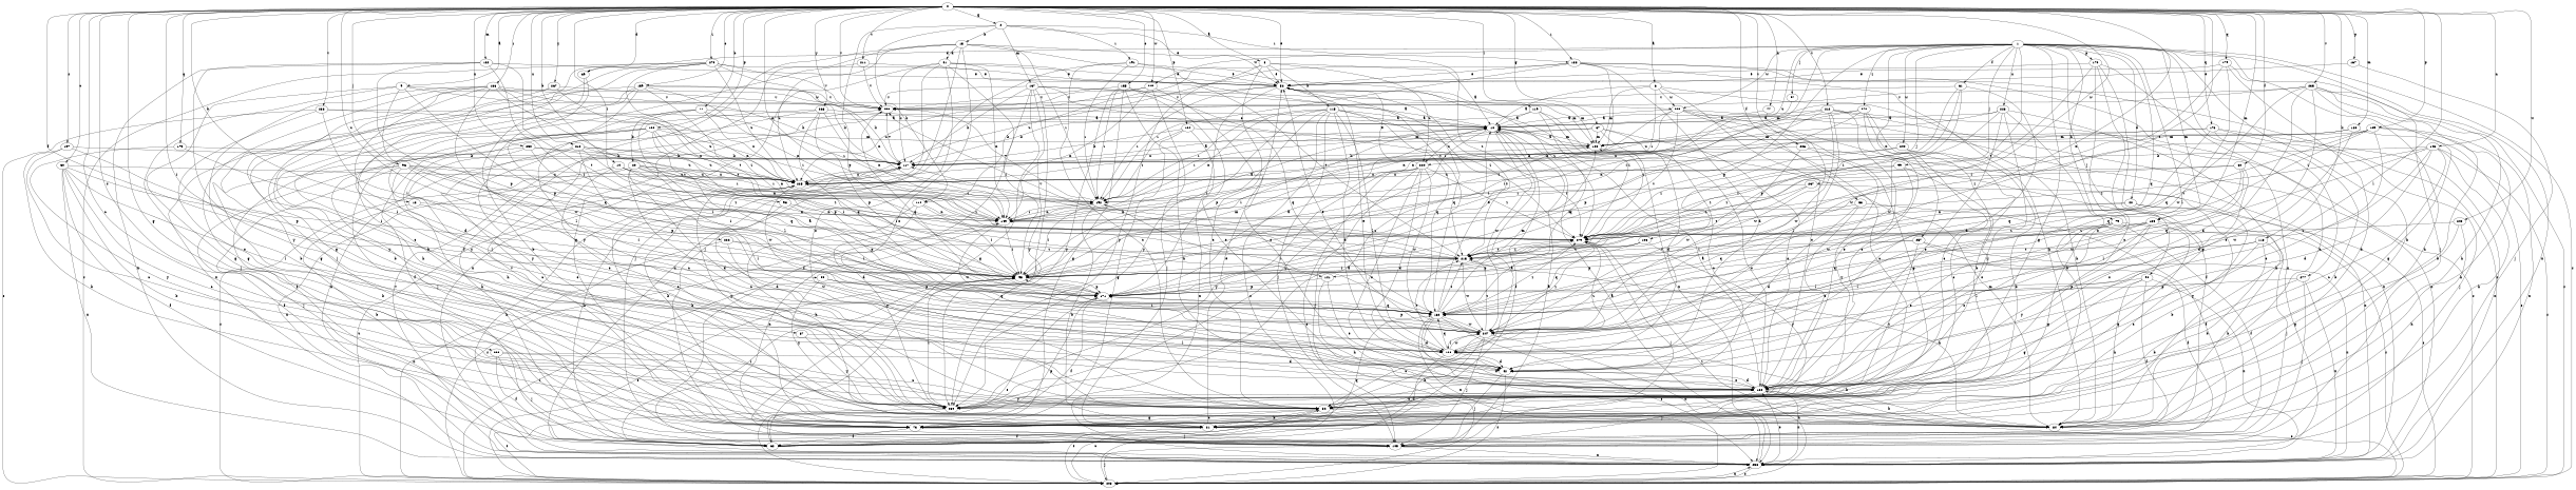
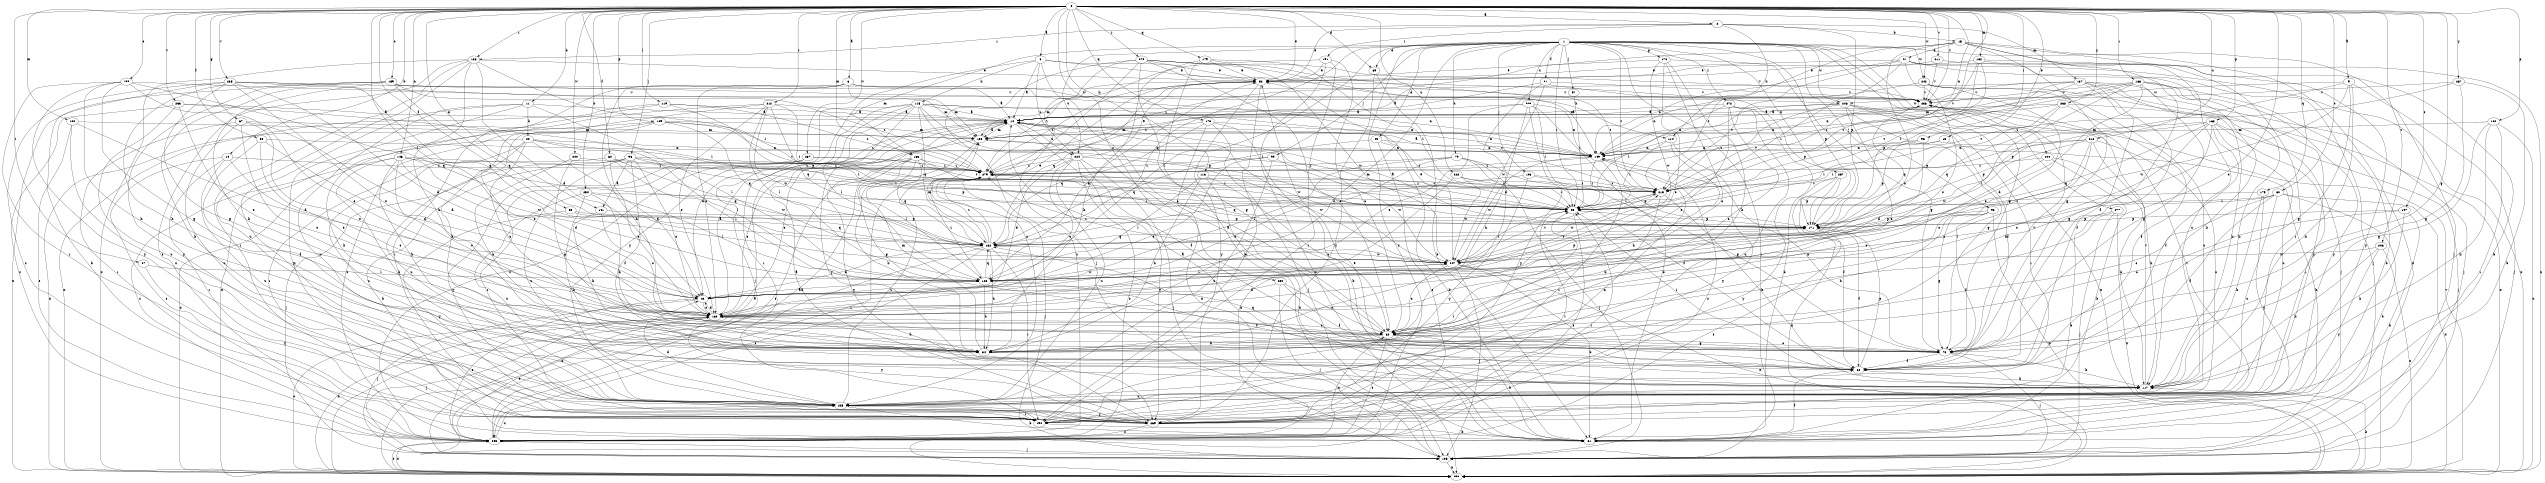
  strict digraph {
    0
    2
    6
    8
    9
    11
    13
    14
    30
    32
    39
    52
    53
    55
    60
    67
    73
-   77
    87
    93
    96
    113
    119
    128
    130
    132
    135
    141
    146
    149
    155
    159
    164
-   167
    168
    169
    173
    175
    179
    186
    188
    197
    200
    206
    211
    212
    215
    218
    222
    233
    235
    236
    237
    240
    242
    250
    267
    268
    270
    171
    15
    114
    137
    191
    84
    246
    10
    138
    160
    192
    224
    115
    269
    105
    117
    247
    20
    225
    95
    21
    203
    279
    258
    62
    182
    42
    1
    40
    61
    79
    97
    98
    99
    103
    170
    223
    244
    257
    272
    277
    41
    0 -> 2 [label=a]
    0 -> 6 [label=a]
    0 -> 8 [label=a]
    0 -> 9 [label=a]
    0 -> 11 [label=b]
    0 -> 13 [label=b]
    0 -> 14 [label=b]
    0 -> 30 [label=c]
    0 -> 32 [label=c]
    0 -> 39 [label=d]
    0 -> 52 [label=e]
    0 -> 53 [label=f]
    0 -> 55 [label=f]
    0 -> 60 [label=f]
    0 -> 67 [label=g]
    0 -> 73 [label=g]
-   0 -> 77 [label=h]
    0 -> 87 [label=i]
    0 -> 93 [label=i]
    0 -> 96 [label=j]
    0 -> 113 [label=k]
    0 -> 119 [label=l]
    0 -> 128 [label=l]
    0 -> 130 [label=m]
    0 -> 132 [label=m]
    0 -> 135 [label=m]
    0 -> 141 [label=n]
    0 -> 146 [label=n]
    0 -> 149 [label=n]
    0 -> 155 [label=o]
    0 -> 159 [label=o]
    0 -> 164 [label=p]
-   0 -> 167 [label=p]
    0 -> 168 [label=p]
    0 -> 169 [label=p]
    0 -> 173 [label=q]
    0 -> 175 [label=q]
    0 -> 179 [label=q]
    0 -> 186 [label=r]
    0 -> 188 [label=r]
    0 -> 197 [label=s]
    0 -> 200 [label=s]
    0 -> 206 [label=t]
    0 -> 211 [label=t]
    0 -> 212 [label=t]
    0 -> 215 [label=t]
    0 -> 218 [label=u]
    0 -> 222 [label=u]
    0 -> 233 [label=v]
    0 -> 235 [label=v]
    0 -> 236 [label=v]
    0 -> 237 [label=w]
    0 -> 240 [label=w]
    0 -> 242 [label=w]
    0 -> 250 [label=x]
    0 -> 267 [label=y]
    0 -> 268 [label=y]
    0 -> 270 [label=z]
    2 -> 52 [label=e]
    2 -> 188 [label=r]
    2 -> 171 [label=p]
    2 -> 15 [label=b]
    2 -> 114 [label=k]
    2 -> 137 [label=m]
    2 -> 191 [label=r]
    6 -> 84 [label=h]
    6 -> 246 [label=w]
    6 -> 10 [label=a]
    6 -> 138 [label=m]
    6 -> 160 [label=o]
    6 -> 192 [label=r]
    8 -> 32 [label=c]
    8 -> 52 [label=e]
    8 -> 114 [label=k]
    8 -> 10 [label=a]
    8 -> 224 [label=u]
    8 -> 115 [label=k]
    8 -> 269 [label=y]
    9 -> 73 [label=g]
    9 -> 171 [label=p]
    9 -> 246 [label=w]
    9 -> 105 [label=j]
    9 -> 117 [label=k]
    9 -> 247 [label=w]
    11 -> 128 [label=l]
    11 -> 10 [label=a]
    11 -> 192 [label=r]
    11 -> 269 [label=y]
    11 -> 20 [label=b]
    11 -> 225 [label=u]
    13 -> 149 [label=n]
    13 -> 95 [label=i]
    13 -> 21 [label=b]
    14 -> 32 [label=c]
    14 -> 192 [label=r]
    14 -> 225 [label=u]
    14 -> 203 [label=s]
    14 -> 279 [label=z]
    30 -> 32 [label=c]
    30 -> 128 [label=l]
    30 -> 225 [label=u]
    30 -> 95 [label=i]
    30 -> 21 [label=b]
    30 -> 258 [label=x]
    30 -> 62 [label=f]
    32 -> 73 [label=g]
    32 -> 84 [label=h]
    32 -> 10 [label=a]
    32 -> 21 [label=b]
    32 -> 203 [label=s]
    39 -> 269 [label=y]
    39 -> 21 [label=b]
    52 -> 236 [label=v]
    52 -> 138 [label=m]
    52 -> 192 [label=r]
    52 -> 269 [label=y]
    52 -> 279 [label=z]
    52 -> 182 [label=q]
    53 -> 149 [label=n]
    53 -> 160 [label=o]
    53 -> 62 [label=f]
    53 -> 42 [label=d]
    55 -> 171 [label=p]
    55 -> 269 [label=y]
    55 -> 182 [label=q]
    60 -> 128 [label=l]
    60 -> 160 [label=o]
    60 -> 247 [label=w]
    60 -> 225 [label=u]
    60 -> 279 [label=z]
    67 -> 32 [label=c]
    67 -> 138 [label=m]
    67 -> 160 [label=o]
    67 -> 192 [label=r]
    67 -> 225 [label=u]
    67 -> 42 [label=d]
    73 -> 32 [label=c]
    73 -> 149 [label=n]
    73 -> 236 [label=v]
    73 -> 105 [label=j]
    73 -> 117 [label=k]
    73 -> 62 [label=f]
-   77 -> 10 [label=a]
-   77 -> 247 [label=w]
    87 -> 128 [label=l]
    87 -> 269 [label=y]
    93 -> 149 [label=n]
    93 -> 171 [label=p]
    93 -> 42 [label=d]
    96 -> 141 [label=a]
    96 -> 171 [label=p]
    96 -> 160 [label=o]
    96 -> 105 [label=j]
    96 -> 225 [label=u]
    96 -> 95 [label=i]
    96 -> 21 [label=b]
    96 -> 279 [label=z]
    96 -> 62 [label=f]
    113 -> 32 [label=c]
    113 -> 128 [label=l]
    113 -> 215 [label=t]
    113 -> 84 [label=h]
    113 -> 21 [label=b]
    119 -> 10 [label=a]
    119 -> 117 [label=k]
    119 -> 279 [label=z]
    119 -> 258 [label=x]
    119 -> 182 [label=q]
    128 -> 52 [label=e]
    128 -> 215 [label=t]
    128 -> 84 [label=h]
    128 -> 247 [label=w]
    128 -> 279 [label=z]
    128 -> 62 [label=f]
    128 -> 182 [label=q]
    128 -> 42 [label=d]
    130 -> 138 [label=m]
    130 -> 225 [label=u]
    130 -> 203 [label=s]
    130 -> 42 [label=d]
    132 -> 52 [label=e]
    132 -> 215 [label=t]
    132 -> 171 [label=p]
    132 -> 269 [label=y]
    132 -> 95 [label=i]
    132 -> 258 [label=x]
    135 -> 73 [label=g]
    135 -> 128 [label=l]
    135 -> 160 [label=o]
    135 -> 269 [label=y]
    135 -> 95 [label=i]
    135 -> 203 [label=s]
    135 -> 279 [label=z]
    135 -> 182 [label=q]
    141 -> 171 [label=p]
    141 -> 84 [label=h]
    141 -> 160 [label=o]
    146 -> 32 [label=c]
    146 -> 84 [label=h]
    146 -> 117 [label=k]
    146 -> 247 [label=w]
    146 -> 203 [label=s]
    146 -> 279 [label=z]
    146 -> 182 [label=q]
    146 -> 42 [label=d]
    149 -> 10 [label=a]
    149 -> 192 [label=r]
    149 -> 247 [label=w]
    149 -> 95 [label=i]
    149 -> 203 [label=s]
    149 -> 279 [label=z]
    155 -> 73 [label=g]
    155 -> 236 [label=v]
    155 -> 84 [label=h]
    155 -> 160 [label=o]
    155 -> 192 [label=r]
    155 -> 269 [label=y]
    155 -> 182 [label=q]
    159 -> 149 [label=n]
    159 -> 236 [label=v]
    159 -> 84 [label=h]
    159 -> 269 [label=y]
    159 -> 117 [label=k]
    159 -> 279 [label=z]
    159 -> 258 [label=x]
    159 -> 182 [label=q]
    164 -> 73 [label=g]
    164 -> 138 [label=m]
    164 -> 192 [label=r]
    164 -> 117 [label=k]
    164 -> 258 [label=x]
-   167 -> 52 [label=e]
-   167 -> 105 [label=j]
    168 -> 32 [label=c]
    168 -> 171 [label=p]
    168 -> 84 [label=h]
    168 -> 138 [label=m]
    168 -> 192 [label=r]
    168 -> 105 [label=j]
    168 -> 225 [label=u]
    168 -> 62 [label=f]
    168 -> 182 [label=q]
    169 -> 215 [label=t]
    169 -> 84 [label=h]
    169 -> 138 [label=m]
    169 -> 160 [label=o]
    169 -> 279 [label=z]
    169 -> 258 [label=x]
    169 -> 182 [label=q]
    173 -> 149 [label=n]
    173 -> 138 [label=m]
    173 -> 105 [label=j]
    173 -> 21 [label=b]
    173 -> 258 [label=x]
    173 -> 182 [label=q]
    175 -> 269 [label=y]
    175 -> 117 [label=k]
    175 -> 95 [label=i]
    179 -> 52 [label=e]
    179 -> 84 [label=h]
    179 -> 247 [label=w]
    179 -> 95 [label=i]
    179 -> 21 [label=b]
    186 -> 73 [label=g]
    186 -> 128 [label=l]
    186 -> 149 [label=n]
    186 -> 215 [label=t]
    186 -> 236 [label=v]
    186 -> 269 [label=y]
    186 -> 117 [label=k]
    186 -> 21 [label=b]
    186 -> 42 [label=d]
    188 -> 52 [label=e]
    188 -> 84 [label=h]
    188 -> 192 [label=r]
    188 -> 225 [label=u]
    188 -> 95 [label=i]
    188 -> 203 [label=s]
    188 -> 258 [label=x]
    188 -> 42 [label=d]
    197 -> 32 [label=c]
    197 -> 171 [label=p]
    197 -> 117 [label=k]
    197 -> 21 [label=b]
    200 -> 32 [label=c]
    200 -> 105 [label=j]
    200 -> 62 [label=f]
    200 -> 42 [label=d]
    206 -> 269 [label=y]
    206 -> 117 [label=k]
    206 -> 247 [label=w]
    206 -> 258 [label=x]
    211 -> 52 [label=e]
    211 -> 236 [label=v]
    211 -> 21 [label=b]
    212 -> 128 [label=l]
    212 -> 171 [label=p]
    212 -> 10 [label=a]
    212 -> 160 [label=o]
    212 -> 247 [label=w]
    212 -> 95 [label=i]
    212 -> 203 [label=s]
    212 -> 258 [label=x]
    215 -> 236 [label=v]
    215 -> 84 [label=h]
    215 -> 117 [label=k]
    215 -> 247 [label=w]
    215 -> 95 [label=i]
    215 -> 279 [label=z]
    218 -> 32 [label=c]
    218 -> 149 [label=n]
    218 -> 160 [label=o]
    218 -> 117 [label=k]
    218 -> 247 [label=w]
    218 -> 225 [label=u]
    218 -> 95 [label=i]
    222 -> 215 [label=t]
    222 -> 247 [label=w]
    222 -> 95 [label=i]
    222 -> 203 [label=x]
    233 -> 10 [label=a]
    233 -> 160 [label=o]
    233 -> 225 [label=u]
    233 -> 95 [label=i]
    233 -> 203 [label=s]
    235 -> 73 [label=g]
    235 -> 236 [label=v]
    235 -> 84 [label=h]
    235 -> 138 [label=m]
    235 -> 160 [label=o]
    235 -> 21 [label=b]
    235 -> 203 [label=s]
    235 -> 182 [label=q]
    235 -> 42 [label=d]
    236 -> 10 [label=a]
    236 -> 182 [label=q]
    237 -> 215 [label=t]
    237 -> 192 [label=r]
    237 -> 269 [label=y]
    237 -> 279 [label=z]
    240 -> 73 [label=g]
    240 -> 84 [label=h]
    240 -> 279 [label=z]
    242 -> 149 [label=n]
    242 -> 236 [label=v]
    242 -> 160 [label=o]
    242 -> 105 [label=j]
    242 -> 225 [label=u]
    250 -> 128 [label=l]
    250 -> 84 [label=h]
    250 -> 117 [label=k]
    250 -> 225 [label=u]
    250 -> 95 [label=i]
    267 -> 73 [label=g]
    267 -> 215 [label=t]
    267 -> 236 [label=v]
    267 -> 21 [label=b]
    268 -> 149 [label=n]
    268 -> 171 [label=p]
-   268 -> 10 [label=o]
+   268 -> 10 [label=a]
    268 -> 258 [label=x]
    268 -> 62 [label=f]
    268 -> 182 [label=q]
    270 -> 32 [label=c]
    270 -> 52 [label=e]
    270 -> 73 [label=g]
    270 -> 149 [label=n]
    270 -> 215 [label=t]
    270 -> 236 [label=v]
    270 -> 105 [label=j]
    270 -> 225 [label=u]
    270 -> 203 [label=s]
    171 -> 10 [label=a]
    171 -> 203 [label=s]
    171 -> 62 [label=f]
    171 -> 182 [label=q]
    15 -> 73 [label=g]
    15 -> 215 [label=t]
    15 -> 160 [label=o]
    15 -> 192 [label=r]
    15 -> 105 [label=j]
    15 -> 225 [label=u]
    15 -> 279 [label=z]
    15 -> 62 [label=f]
    15 -> 41 [label=d]
    114 -> 149 [label=n]
    114 -> 84 [label=h]
    114 -> 269 [label=y]
    114 -> 95 [label=i]
    137 -> 73 [label=g]
    137 -> 236 [label=v]
    137 -> 10 [label=a]
    137 -> 138 [label=m]
    137 -> 269 [label=y]
    137 -> 105 [label=j]
    137 -> 117 [label=k]
    137 -> 279 [label=z]
    137 -> 62 [label=f]
    191 -> 32 [label=c]
    191 -> 52 [label=e]
    191 -> 192 [label=r]
    191 -> 279 [label=z]
    191 -> 258 [label=x]
    84 -> 138 [label=m]
    246 -> 32 [label=c]
    246 -> 73 [label=g]
    246 -> 149 [label=n]
    246 -> 215 [label=t]
    246 -> 10 [label=a]
    246 -> 192 [label=r]
    246 -> 258 [label=x]
    246 -> 62 [label=f]
    10 -> 138 [label=m]
    10 -> 224 [label=u]
    10 -> 269 [label=y]
    10 -> 247 [label=w]
    10 -> 95 [label=i]
    10 -> 62 [label=f]
+   138 -> 149 [label=n]
    138 -> 10 [label=a]
    138 -> 160 [label=o]
    138 -> 117 [label=k]
    160 -> 32 [label=c]
    160 -> 84 [label=h]
    160 -> 10 [label=a]
    160 -> 269 [label=y]
    160 -> 105 [label=j]
    160 -> 258 [label=x]
    160 -> 42 [label=d]
    192 -> 149 [label=n]
    192 -> 236 [label=v]
    192 -> 95 [label=i]
    192 -> 21 [label=b]
    224 -> 52 [label=e]
    224 -> 160 [label=o]
    224 -> 269 [label=y]
    224 -> 105 [label=j]
    224 -> 247 [label=w]
    224 -> 225 [label=u]
    224 -> 203 [label=s]
    224 -> 279 [label=z]
    224 -> 42 [label=d]
    115 -> 128 [label=l]
    115 -> 149 [label=n]
    115 -> 215 [label=t]
    115 -> 171 [label=p]
    115 -> 10 [label=a]
    115 -> 192 [label=r]
    115 -> 105 [label=j]
    115 -> 95 [label=i]
    115 -> 203 [label=s]
    115 -> 182 [label=q]
    115 -> 42 [label=d]
    269 -> 10 [label=a]
    269 -> 95 [label=i]
    269 -> 203 [label=s]
    105 -> 10 [label=a]
    105 -> 258 [label=x]
    117 -> 236 [label=v]
    117 -> 10 [label=a]
    117 -> 225 [label=u]
    247 -> 32 [label=c]
    247 -> 52 [label=e]
    247 -> 128 [label=l]
    247 -> 215 [label=t]
    247 -> 171 [label=p]
    247 -> 105 [label=j]
    247 -> 95 [label=i]
    247 -> 21 [label=b]
    247 -> 279 [label=z]
    247 -> 258 [label=x]
    20 -> 32 [label=c]
    20 -> 128 [label=l]
    20 -> 149 [label=n]
    20 -> 192 [label=r]
    20 -> 225 [label=u]
    20 -> 95 [label=i]
    20 -> 258 [label=x]
    20 -> 42 [label=d]
    225 -> 192 [label=r]
    225 -> 269 [label=y]
    225 -> 21 [label=b]
    225 -> 279 [label=z]
    225 -> 42 [label=d]
    95 -> 171 [label=p]
    95 -> 138 [label=m]
    95 -> 203 [label=s]
    21 -> 52 [label=e]
    21 -> 62 [label=f]
    203 -> 32 [label=c]
    203 -> 160 [label=o]
    203 -> 105 [label=j]
    203 -> 225 [label=u]
    203 -> 95 [label=i]
    203 -> 279 [label=z]
    203 -> 258 [label=x]
    279 -> 215 [label=t]
    279 -> 105 [label=j]
    258 -> 236 [label=v]
    258 -> 10 [label=a]
    258 -> 160 [label=o]
    258 -> 117 [label=k]
    258 -> 203 [label=s]
    62 -> 171 [label=p]
    62 -> 117 [label=k]
    62 -> 95 [label=i]
    62 -> 182 [label=q]
    182 -> 52 [label=e]
-   182 -> 215 [label=t]
    182 -> 84 [label=h]
    182 -> 138 [label=m]
    182 -> 192 [label=r]
    182 -> 247 [label=w]
    182 -> 203 [label=s]
    182 -> 279 [label=z]
    182 -> 258 [label=x]
    182 -> 42 [label=d]
    42 -> 160 [label=o]
    42 -> 105 [label=j]
    42 -> 203 [label=s]
    1 -> 39 [label=d]
    1 -> 73 [label=g]
    1 -> 128 [label=l]
    1 -> 135 [label=m]
    1 -> 215 [label=t]
    1 -> 242 [label=w]
    1 -> 171 [label=p]
    1 -> 84 [label=h]
    1 -> 246 [label=w]
    1 -> 224 [label=u]
    1 -> 105 [label=j]
    1 -> 95 [label=i]
    1 -> 203 [label=s]
    1 -> 258 [label=x]
    1 -> 182 [label=q]
    1 -> 40 [label=d]
    1 -> 61 [label=f]
    1 -> 79 [label=h]
    1 -> 97 [label=j]
    1 -> 98 [label=j]
    1 -> 99 [label=j]
    1 -> 103 [label=j]
    1 -> 170 [label=p]
    1 -> 223 [label=u]
    1 -> 244 [label=w]
    1 -> 257 [label=x]
    1 -> 272 [label=z]
    1 -> 277 [label=z]
    40 -> 149 [label=n]
    40 -> 21 [label=b]
    40 -> 203 [label=s]
    40 -> 182 [label=q]
    61 -> 236 [label=v]
    61 -> 171 [label=p]
    61 -> 247 [label=w]
    61 -> 279 [label=z]
    61 -> 42 [label=d]
    79 -> 73 [label=g]
    79 -> 128 [label=l]
    79 -> 160 [label=o]
    79 -> 105 [label=j]
    79 -> 279 [label=z]
    79 -> 62 [label=f]
    97 -> 95 [label=i]
    98 -> 73 [label=g]
    98 -> 171 [label=p]
    98 -> 84 [label=h]
    98 -> 258 [label=x]
    98 -> 62 [label=f]
    99 -> 160 [label=o]
    99 -> 247 [label=w]
    99 -> 225 [label=u]
    99 -> 279 [label=z]
    103 -> 215 [label=t]
    103 -> 171 [label=p]
    103 -> 269 [label=y]
    103 -> 182 [label=q]
    170 -> 32 [label=c]
    170 -> 52 [label=e]
    170 -> 73 [label=g]
    170 -> 84 [label=h]
    170 -> 160 [label=o]
    170 -> 247 [label=w]
    223 -> 149 [label=n]
    223 -> 84 [label=h]
    223 -> 10 [label=a]
    223 -> 160 [label=o]
    223 -> 269 [label=y]
    223 -> 95 [label=i]
    223 -> 21 [label=b]
    244 -> 32 [label=c]
    244 -> 117 [label=k]
    244 -> 21 [label=b]
    244 -> 279 [label=z]
    257 -> 215 [label=t]
    257 -> 171 [label=p]
    257 -> 269 [label=y]
    257 -> 258 [label=x]
    257 -> 62 [label=f]
    272 -> 32 [label=c]
    272 -> 10 [label=a]
    272 -> 160 [label=o]
    272 -> 225 [label=u]
    272 -> 95 [label=i]
    272 -> 21 [label=b]
    277 -> 171 [label=p]
    277 -> 105 [label=j]
    277 -> 21 [label=b]
    277 -> 258 [label=x]
    41 -> 52 [label=e]
    41 -> 149 [label=n]
    41 -> 215 [label=t]
    41 -> 160 [label=o]
    41 -> 105 [label=j]
    41 -> 117 [label=k]
    41 -> 95 [label=i]
    41 -> 258 [label=x]
  }
